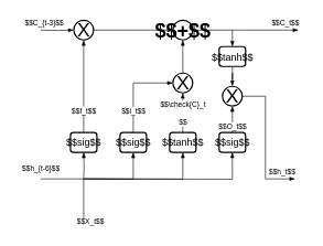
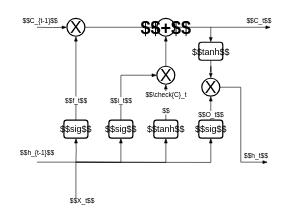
  <mxCell id="0" />
  <mxCell id="1" parent="0" />
  <mxCell id="2" style="edgeStyle=none;shape=connector;rounded=0;orthogonalLoop=1;jettySize=auto;html=1;entryX=0;entryY=0.5;entryDx=0;entryDy=0;labelBackgroundColor=default;strokeColor=default;strokeWidth=1;fontFamily=Helvetica;fontSize=11;fontColor=default;endArrow=blockThin;endFill=1;" parent="1" source="3" target="5" edge="1"><mxGeometry relative="1" as="geometry" /></mxCell>
  <mxCell id="3" value="&lt;font style=&quot;font-size: 29px;&quot;&gt;X&lt;/font&gt;" style="ellipse;whiteSpace=wrap;html=1;aspect=fixed;fontFamily=Helvetica;fontSize=11;fontColor=default;strokeWidth=2;" parent="1" vertex="1"><mxGeometry x="110.75" y="30" width="30" height="30" as="geometry" /></mxCell>
  <mxCell id="4" style="edgeStyle=orthogonalEdgeStyle;shape=connector;rounded=0;orthogonalLoop=1;jettySize=auto;html=1;labelBackgroundColor=default;strokeColor=default;strokeWidth=1;fontFamily=Helvetica;fontSize=11;fontColor=default;endArrow=blockThin;endFill=1;" parent="1" source="5" edge="1"><mxGeometry relative="1" as="geometry"><mxPoint x="450.75" y="45" as="targetPoint" /></mxGeometry></mxCell>
  <mxCell id="5" value="&lt;b&gt;&lt;font style=&quot;font-size: 30px;&quot;&gt;$$+$$&lt;/font&gt;&lt;/b&gt;" style="ellipse;whiteSpace=wrap;html=1;aspect=fixed;fontFamily=Helvetica;fontSize=11;fontColor=default;strokeWidth=2;" parent="1" vertex="1"><mxGeometry x="260.75" y="30" width="30" height="30" as="geometry" /></mxCell>
  <mxCell id="6" style="edgeStyle=none;shape=connector;rounded=0;orthogonalLoop=1;jettySize=auto;html=1;entryX=0.5;entryY=1;entryDx=0;entryDy=0;labelBackgroundColor=default;strokeColor=default;strokeWidth=1;fontFamily=Helvetica;fontSize=11;fontColor=default;endArrow=blockThin;endFill=1;" parent="1" source="8" target="3" edge="1"><mxGeometry relative="1" as="geometry" /></mxCell>
  <mxCell id="7" value="$$f_t$$" style="edgeLabel;html=1;align=center;verticalAlign=middle;resizable=0;points=[];fontSize=11;fontFamily=Helvetica;fontColor=default;" parent="6" vertex="1" connectable="0"><mxGeometry x="-0.141" y="-1" relative="1" as="geometry"><mxPoint x="-1" y="26" as="offset" /></mxGeometry></mxCell>
  <mxCell id="8" value="&lt;font style=&quot;font-size: 15px;&quot;&gt;$$sig$$&lt;/font&gt;" style="rounded=1;whiteSpace=wrap;html=1;fontFamily=Helvetica;fontSize=11;fontColor=default;strokeWidth=2;" parent="1" vertex="1"><mxGeometry x="105.75" y="200" width="40" height="30" as="geometry" /></mxCell>
  <mxCell id="9" style="edgeStyle=orthogonalEdgeStyle;shape=connector;rounded=0;orthogonalLoop=1;jettySize=auto;html=1;labelBackgroundColor=default;strokeColor=default;strokeWidth=1;fontFamily=Helvetica;fontSize=11;fontColor=default;endArrow=blockThin;endFill=1;" parent="1" source="10" target="5" edge="1"><mxGeometry relative="1" as="geometry" /></mxCell>
  <mxCell id="10" value="&lt;font style=&quot;font-size: 29px;&quot;&gt;X&lt;/font&gt;" style="ellipse;whiteSpace=wrap;html=1;aspect=fixed;fontFamily=Helvetica;fontSize=11;fontColor=default;strokeWidth=2;" parent="1" vertex="1"><mxGeometry x="260.75" y="110" width="30" height="30" as="geometry" /></mxCell>
  <mxCell id="11" style="edgeStyle=orthogonalEdgeStyle;shape=connector;rounded=0;orthogonalLoop=1;jettySize=auto;html=1;labelBackgroundColor=default;strokeColor=default;strokeWidth=1;fontFamily=Helvetica;fontSize=11;fontColor=default;endArrow=blockThin;endFill=1;" parent="1" source="13" target="10" edge="1"><mxGeometry relative="1" as="geometry"><Array as="points"><mxPoint x="200.75" y="125" /></Array></mxGeometry></mxCell>
  <mxCell id="12" value="$$i_t$$" style="edgeLabel;html=1;align=center;verticalAlign=middle;resizable=0;points=[];fontSize=11;fontFamily=Helvetica;fontColor=default;" parent="11" vertex="1" connectable="0"><mxGeometry x="-0.35" y="1" relative="1" as="geometry"><mxPoint x="1" y="11" as="offset" /></mxGeometry></mxCell>
  <mxCell id="13" value="&lt;font style=&quot;font-size: 15px;&quot;&gt;$$sig$$&lt;/font&gt;" style="rounded=1;whiteSpace=wrap;html=1;fontFamily=Helvetica;fontSize=11;fontColor=default;strokeWidth=2;" parent="1" vertex="1"><mxGeometry x="180.75" y="200" width="40" height="30" as="geometry" /></mxCell>
  <mxCell id="14" style="edgeStyle=orthogonalEdgeStyle;shape=connector;rounded=0;orthogonalLoop=1;jettySize=auto;html=1;entryX=0.5;entryY=1;entryDx=0;entryDy=0;labelBackgroundColor=default;strokeColor=default;strokeWidth=1;fontFamily=Helvetica;fontSize=11;fontColor=default;endArrow=blockThin;endFill=1;" parent="1" source="16" target="10" edge="1"><mxGeometry relative="1" as="geometry" /></mxCell>
  <mxCell id="15" value="$$\check{C}_t&lt;br&gt;&lt;br&gt;$$" style="edgeLabel;html=1;align=center;verticalAlign=middle;resizable=0;points=[];fontSize=11;fontFamily=Helvetica;fontColor=default;" parent="14" vertex="1" connectable="0"><mxGeometry x="0.24" y="-1" relative="1" as="geometry"><mxPoint x="-1" y="7" as="offset" /></mxGeometry></mxCell>
  <mxCell id="16" value="&lt;font style=&quot;font-size: 15px;&quot;&gt;$$tanh$$&lt;/font&gt;" style="rounded=1;whiteSpace=wrap;html=1;fontFamily=Helvetica;fontSize=11;fontColor=default;strokeWidth=2;" parent="1" vertex="1"><mxGeometry x="255.75" y="200" width="40" height="30" as="geometry" /></mxCell>
  <mxCell id="17" style="edgeStyle=orthogonalEdgeStyle;shape=connector;rounded=0;orthogonalLoop=1;jettySize=auto;html=1;entryX=0.5;entryY=1;entryDx=0;entryDy=0;labelBackgroundColor=default;strokeColor=default;strokeWidth=1;fontFamily=Helvetica;fontSize=11;fontColor=default;endArrow=blockThin;endFill=1;" parent="1" source="20" target="23" edge="1"><mxGeometry relative="1" as="geometry" /></mxCell>
  <mxCell id="18" value="$$O_t$$" style="edgeLabel;html=1;align=center;verticalAlign=middle;resizable=0;points=[];fontSize=11;fontFamily=Helvetica;fontColor=default;" parent="17" vertex="1" connectable="0"><mxGeometry x="0.054" relative="1" as="geometry"><mxPoint y="11" as="offset" /></mxGeometry></mxCell>
  <mxCell id="19" style="edgeStyle=orthogonalEdgeStyle;shape=connector;rounded=0;orthogonalLoop=1;jettySize=auto;html=1;entryX=0.6;entryY=0.567;entryDx=0;entryDy=0;entryPerimeter=0;labelBackgroundColor=default;strokeColor=default;strokeWidth=1;fontFamily=Helvetica;fontSize=11;fontColor=default;endArrow=blockThin;endFill=1;exitX=1;exitY=0.5;exitDx=0;exitDy=0;" parent="1" source="23" edge="1"><mxGeometry relative="1" as="geometry"><Array as="points"><mxPoint x="400.75" y="145" /><mxPoint x="400.75" y="270" /></Array><mxPoint x="445.75" y="270" as="targetPoint" /></mxGeometry></mxCell>
  <mxCell id="20" value="&lt;font style=&quot;font-size: 15px;&quot;&gt;$$sig$$&lt;/font&gt;" style="rounded=1;whiteSpace=wrap;html=1;fontFamily=Helvetica;fontSize=11;fontColor=default;strokeWidth=2;" parent="1" vertex="1"><mxGeometry x="330.75" y="200" width="40" height="30" as="geometry" /></mxCell>
  <mxCell id="21" style="edgeStyle=orthogonalEdgeStyle;shape=connector;rounded=0;orthogonalLoop=1;jettySize=auto;html=1;entryX=0.5;entryY=0;entryDx=0;entryDy=0;labelBackgroundColor=default;strokeColor=default;strokeWidth=1;fontFamily=Helvetica;fontSize=11;fontColor=default;endArrow=blockThin;endFill=1;" parent="1" source="22" target="23" edge="1"><mxGeometry relative="1" as="geometry" /></mxCell>
  <mxCell id="22" value="&lt;font style=&quot;font-size: 15px;&quot;&gt;$$tanh$$&lt;/font&gt;" style="rounded=1;whiteSpace=wrap;html=1;fontFamily=Helvetica;fontSize=11;fontColor=default;strokeWidth=2;" parent="1" vertex="1"><mxGeometry x="330.75" y="70" width="40" height="30" as="geometry" /></mxCell>
  <mxCell id="23" value="&lt;font style=&quot;font-size: 29px;&quot;&gt;X&lt;/font&gt;" style="ellipse;whiteSpace=wrap;html=1;aspect=fixed;fontFamily=Helvetica;fontSize=11;fontColor=default;strokeWidth=2;" parent="1" vertex="1"><mxGeometry x="335.75" y="130" width="30" height="30" as="geometry" /></mxCell>
  <mxCell id="24" style="edgeStyle=orthogonalEdgeStyle;shape=connector;rounded=0;orthogonalLoop=1;jettySize=auto;html=1;entryX=0.5;entryY=1;entryDx=0;entryDy=0;labelBackgroundColor=default;strokeColor=default;strokeWidth=1;fontFamily=Helvetica;fontSize=11;fontColor=default;endArrow=blockThin;endFill=1;" parent="1" target="20" edge="1"><mxGeometry relative="1" as="geometry"><mxPoint x="125.75" y="270" as="sourcePoint" /></mxGeometry></mxCell>
  <mxCell id="25" style="edgeStyle=orthogonalEdgeStyle;shape=connector;rounded=0;orthogonalLoop=1;jettySize=auto;html=1;labelBackgroundColor=default;strokeColor=default;strokeWidth=1;fontFamily=Helvetica;fontSize=11;fontColor=default;endArrow=blockThin;endFill=1;" parent="1" target="16" edge="1"><mxGeometry relative="1" as="geometry"><mxPoint x="125.75" y="270" as="sourcePoint" /></mxGeometry></mxCell>
  <mxCell id="26" style="edgeStyle=orthogonalEdgeStyle;shape=connector;rounded=0;orthogonalLoop=1;jettySize=auto;html=1;entryX=0.5;entryY=1;entryDx=0;entryDy=0;labelBackgroundColor=default;strokeColor=default;strokeWidth=1;fontFamily=Helvetica;fontSize=11;fontColor=default;endArrow=blockThin;endFill=1;" parent="1" target="13" edge="1"><mxGeometry relative="1" as="geometry"><mxPoint x="125.75" y="270" as="sourcePoint" /></mxGeometry></mxCell>
  <mxCell id="27" style="edgeStyle=orthogonalEdgeStyle;shape=connector;rounded=0;orthogonalLoop=1;jettySize=auto;html=1;entryX=0.5;entryY=1;entryDx=0;entryDy=0;labelBackgroundColor=default;strokeColor=default;strokeWidth=1;fontFamily=Helvetica;fontSize=11;fontColor=default;endArrow=blockThin;endFill=1;" parent="1" target="8" edge="1"><mxGeometry relative="1" as="geometry"><mxPoint x="125.75" y="270" as="sourcePoint" /></mxGeometry></mxCell>
  <mxCell id="28" style="edgeStyle=orthogonalEdgeStyle;shape=connector;rounded=0;orthogonalLoop=1;jettySize=auto;html=1;entryX=0.5;entryY=0;entryDx=0;entryDy=0;labelBackgroundColor=default;strokeColor=default;strokeWidth=1;fontFamily=Helvetica;fontSize=11;fontColor=default;endArrow=blockThin;endFill=1;" parent="1" target="22" edge="1"><mxGeometry relative="1" as="geometry"><mxPoint x="350.75" y="45" as="sourcePoint" /></mxGeometry></mxCell>
  <mxCell id="29" style="edgeStyle=orthogonalEdgeStyle;shape=connector;rounded=0;orthogonalLoop=1;jettySize=auto;html=1;entryX=0;entryY=0.5;entryDx=0;entryDy=0;labelBackgroundColor=default;strokeColor=default;strokeWidth=1;fontFamily=Helvetica;fontSize=11;fontColor=default;endArrow=blockThin;endFill=1;" parent="1" target="3" edge="1"><mxGeometry relative="1" as="geometry"><mxPoint x="60.75" y="45" as="sourcePoint" /></mxGeometry></mxCell>
  <mxCell id="30" style="edgeStyle=orthogonalEdgeStyle;shape=connector;rounded=0;orthogonalLoop=1;jettySize=auto;html=1;labelBackgroundColor=default;strokeColor=default;strokeWidth=1;fontFamily=Helvetica;fontSize=11;fontColor=default;endArrow=none;endFill=0;" parent="1" edge="1"><mxGeometry relative="1" as="geometry"><mxPoint x="60.75" y="270" as="sourcePoint" /><mxPoint x="125.75" y="270" as="targetPoint" /></mxGeometry></mxCell>
  <mxCell id="31" style="edgeStyle=orthogonalEdgeStyle;shape=connector;rounded=0;orthogonalLoop=1;jettySize=auto;html=1;labelBackgroundColor=default;strokeColor=default;strokeWidth=1;fontFamily=Helvetica;fontSize=11;fontColor=default;endArrow=none;endFill=0;" parent="1" edge="1"><mxGeometry relative="1" as="geometry"><mxPoint x="125.75" y="330" as="sourcePoint" /><mxPoint x="125.75" y="270" as="targetPoint" /></mxGeometry></mxCell>
- <mxCell id="32" value="$$C_{t-3}$$" style="text;html=1;align=center;verticalAlign=middle;resizable=0;points=[];autosize=1;strokeColor=none;fillColor=none;fontSize=11;fontFamily=Helvetica;fontColor=default;" parent="1" vertex="1"><mxGeometry x="25.75" y="20" width="80" height="30" as="geometry" /></mxCell>
- <mxCell id="33" value="$$h_{t-6}$$" style="text;html=1;align=center;verticalAlign=middle;resizable=0;points=[];autosize=1;strokeColor=none;fillColor=none;fontSize=11;fontFamily=Helvetica;fontColor=default;" parent="1" vertex="1"><mxGeometry x="20.75" y="240" width="80" height="30" as="geometry" /></mxCell>
+ <mxCell id="32" value="$$C_{t-1}$$" style="text;html=1;align=center;verticalAlign=middle;resizable=0;points=[];autosize=1;strokeColor=none;fillColor=none;fontSize=11;fontFamily=Helvetica;fontColor=default;" parent="1" vertex="1"><mxGeometry x="25.75" y="20" width="80" height="30" as="geometry" /></mxCell>
+ <mxCell id="33" value="$$h_{t-1}$$" style="text;html=1;align=center;verticalAlign=middle;resizable=0;points=[];autosize=1;strokeColor=none;fillColor=none;fontSize=11;fontFamily=Helvetica;fontColor=default;" parent="1" vertex="1"><mxGeometry x="20.75" y="240" width="80" height="30" as="geometry" /></mxCell>
  <mxCell id="34" value="$$X_t$$" style="text;html=1;align=center;verticalAlign=middle;resizable=0;points=[];autosize=1;strokeColor=none;fillColor=none;fontSize=11;fontFamily=Helvetica;fontColor=default;" parent="1" vertex="1"><mxGeometry x="105.75" y="320" width="60" height="30" as="geometry" /></mxCell>
  <mxCell id="35" value="$$h_t$$" style="text;html=1;align=center;verticalAlign=middle;resizable=0;points=[];autosize=1;strokeColor=none;fillColor=none;fontSize=11;fontFamily=Helvetica;fontColor=default;" parent="1" vertex="1"><mxGeometry x="395.75" y="244" width="60" height="30" as="geometry" /></mxCell>
  <mxCell id="36" value="$$C_t$$" style="text;html=1;align=center;verticalAlign=middle;resizable=0;points=[];autosize=1;strokeColor=none;fillColor=none;fontSize=11;fontFamily=Helvetica;fontColor=default;" parent="1" vertex="1"><mxGeometry x="395.75" y="20" width="70" height="30" as="geometry" /></mxCell>
